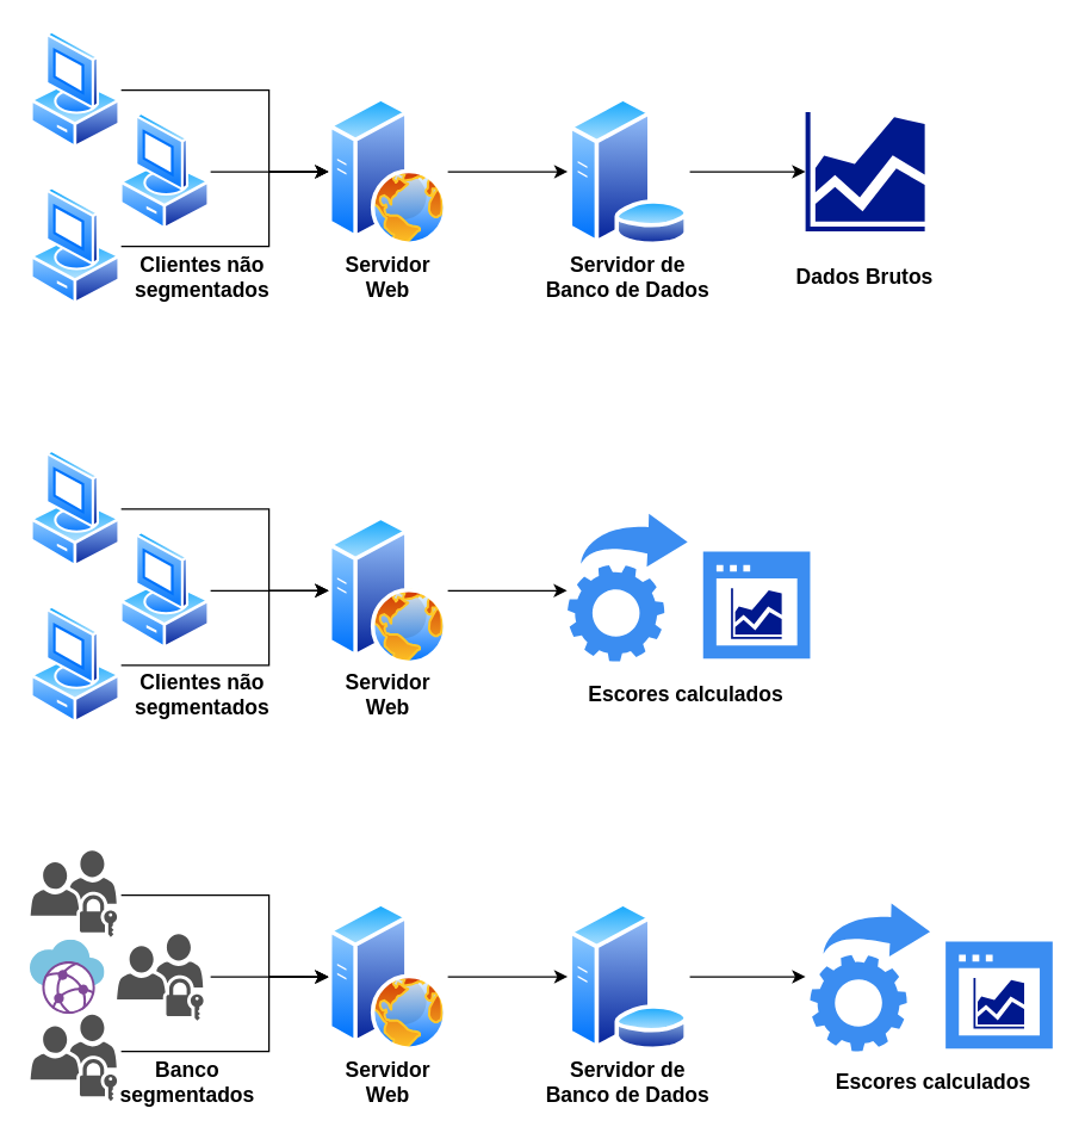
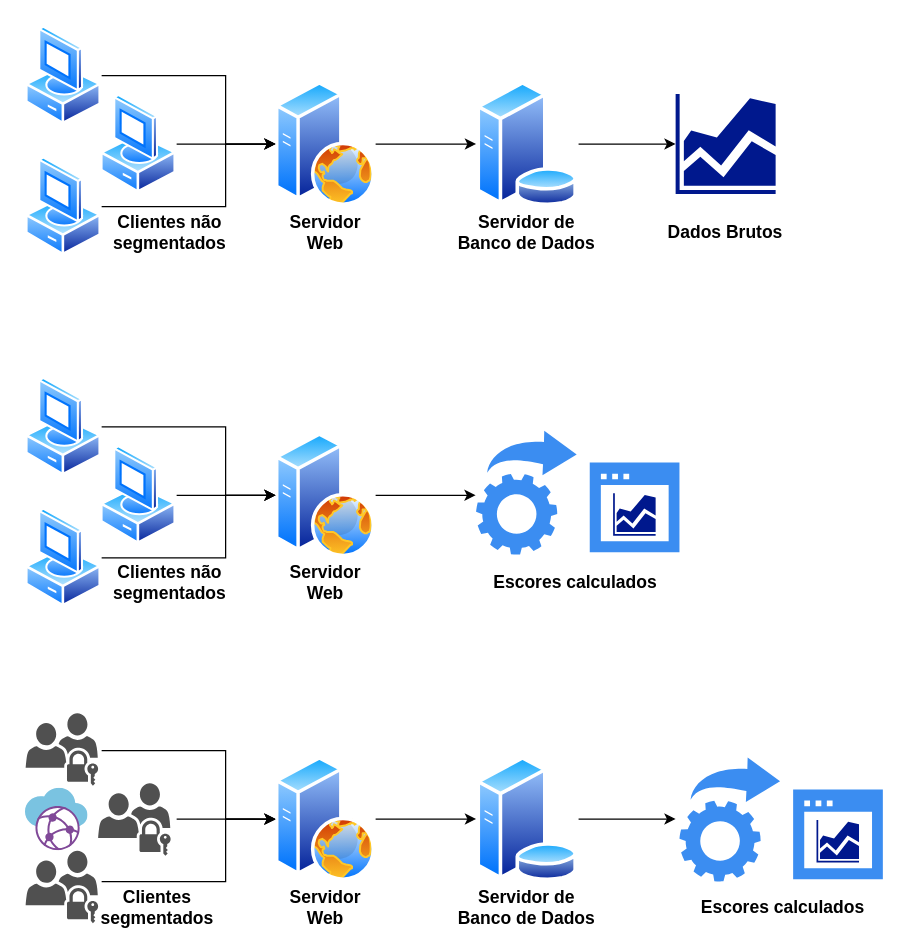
  <mxCell id="0" />
  <mxCell id="1" parent="0" />
  <mxCell id="2" style="edgeStyle=orthogonalEdgeStyle;rounded=0;orthogonalLoop=1;jettySize=auto;html=1;exitX=1;exitY=0.5;exitDx=0;exitDy=0;entryX=0;entryY=0.5;entryDx=0;entryDy=0;" edge="1" parent="1" source="7" target="4"><mxGeometry relative="1" as="geometry" /></mxCell>
  <mxCell id="3" style="edgeStyle=orthogonalEdgeStyle;rounded=0;orthogonalLoop=1;jettySize=auto;html=1;exitX=1;exitY=0.5;exitDx=0;exitDy=0;entryX=0;entryY=0.5;entryDx=0;entryDy=0;entryPerimeter=0;" edge="1" parent="1" source="4" target="8"><mxGeometry relative="1" as="geometry" /></mxCell>
  <mxCell id="4" value="" style="aspect=fixed;perimeter=ellipsePerimeter;html=1;align=center;shadow=0;dashed=0;spacingTop=3;image;image=img/lib/active_directory/database_server.svg;fontStyle=1" vertex="1" parent="1"><mxGeometry x="380.36" y="64.74" width="82" height="100" as="geometry" /></mxCell>
  <mxCell id="5" style="edgeStyle=orthogonalEdgeStyle;rounded=0;orthogonalLoop=1;jettySize=auto;html=1;exitX=1;exitY=0.5;exitDx=0;exitDy=0;entryX=0;entryY=0.5;entryDx=0;entryDy=0;strokeColor=#000000;" edge="1" parent="1" source="6" target="7"><mxGeometry relative="1" as="geometry"><Array as="points"><mxPoint x="180" y="60" /><mxPoint x="180" y="115" /></Array></mxGeometry></mxCell>
  <mxCell id="6" value="" style="aspect=fixed;perimeter=ellipsePerimeter;html=1;align=center;shadow=0;dashed=0;spacingTop=3;image;image=img/lib/active_directory/vista_client.svg;" vertex="1" parent="1"><mxGeometry x="20" y="20" width="60.81" height="80.01" as="geometry" /></mxCell>
  <mxCell id="7" value="" style="aspect=fixed;perimeter=ellipsePerimeter;html=1;align=center;shadow=0;dashed=0;spacingTop=3;image;image=img/lib/active_directory/web_server.svg;fontStyle=1;verticalAlign=top;labelBackgroundColor=#ffffff;horizontal=1;" vertex="1" parent="1"><mxGeometry x="220" y="64.75" width="80" height="100" as="geometry" /></mxCell>
  <mxCell id="8" value="" style="aspect=fixed;pointerEvents=1;shadow=0;dashed=0;html=1;strokeColor=none;labelPosition=center;verticalLabelPosition=bottom;verticalAlign=top;align=center;fillColor=#00188D;shape=mxgraph.mscae.general.graph;labelBackgroundColor=#ffffff;" vertex="1" parent="1"><mxGeometry x="540" y="74.74" width="80" height="80" as="geometry" /></mxCell>
  <mxCell id="9" value="" style="html=1;aspect=fixed;strokeColor=none;shadow=0;align=center;verticalAlign=top;fillColor=#3B8DF1;shape=mxgraph.gcp2.gear_arrow" vertex="1" parent="1"><mxGeometry x="380.36" y="344" width="162.71" height="99.25" as="geometry" /></mxCell>
  <mxCell id="10" style="edgeStyle=orthogonalEdgeStyle;rounded=0;orthogonalLoop=1;jettySize=auto;html=1;exitX=1;exitY=0.5;exitDx=0;exitDy=0;strokeColor=#000000;" edge="1" parent="1" source="11"><mxGeometry relative="1" as="geometry"><mxPoint x="380" y="395.75" as="targetPoint" /></mxGeometry></mxCell>
  <mxCell id="11" value="" style="aspect=fixed;perimeter=ellipsePerimeter;html=1;align=center;shadow=0;dashed=0;spacingTop=3;image;image=img/lib/active_directory/web_server.svg;fontStyle=1;verticalAlign=top;labelBackgroundColor=#ffffff;horizontal=1;" vertex="1" parent="1"><mxGeometry x="220" y="345.75" width="80" height="100" as="geometry" /></mxCell>
  <mxCell id="12" style="edgeStyle=orthogonalEdgeStyle;rounded=0;orthogonalLoop=1;jettySize=auto;html=1;exitX=1;exitY=0.5;exitDx=0;exitDy=0;strokeColor=#000000;entryX=0;entryY=0.5;entryDx=0;entryDy=0;" edge="1" parent="1" source="13" target="7"><mxGeometry relative="1" as="geometry"><mxPoint x="190" y="140" as="targetPoint" /><Array as="points"><mxPoint x="180" y="165" /><mxPoint x="180" y="115" /></Array></mxGeometry></mxCell>
  <mxCell id="13" value="" style="aspect=fixed;perimeter=ellipsePerimeter;html=1;align=center;shadow=0;dashed=0;spacingTop=3;image;image=img/lib/active_directory/vista_client.svg;" vertex="1" parent="1"><mxGeometry x="20" y="124.76" width="60.81" height="80.01" as="geometry" /></mxCell>
  <mxCell id="14" style="edgeStyle=orthogonalEdgeStyle;rounded=0;orthogonalLoop=1;jettySize=auto;html=1;exitX=1;exitY=0.5;exitDx=0;exitDy=0;entryX=0;entryY=0.5;entryDx=0;entryDy=0;strokeColor=#000000;" edge="1" parent="1" source="15" target="7"><mxGeometry relative="1" as="geometry" /></mxCell>
  <mxCell id="15" value="" style="aspect=fixed;perimeter=ellipsePerimeter;html=1;align=center;shadow=0;dashed=0;spacingTop=3;image;image=img/lib/active_directory/vista_client.svg;" vertex="1" parent="1"><mxGeometry x="80" y="74.74" width="60.81" height="80.01" as="geometry" /></mxCell>
  <mxCell id="16" style="edgeStyle=orthogonalEdgeStyle;rounded=0;orthogonalLoop=1;jettySize=auto;html=1;exitX=1;exitY=0.5;exitDx=0;exitDy=0;entryX=0;entryY=0.5;entryDx=0;entryDy=0;strokeColor=#000000;" edge="1" parent="1" source="17" target="11"><mxGeometry relative="1" as="geometry"><Array as="points"><mxPoint x="180" y="341" /><mxPoint x="180" y="396" /></Array></mxGeometry></mxCell>
  <mxCell id="17" value="" style="aspect=fixed;perimeter=ellipsePerimeter;html=1;align=center;shadow=0;dashed=0;spacingTop=3;image;image=img/lib/active_directory/vista_client.svg;" vertex="1" parent="1"><mxGeometry x="20" y="301" width="60.81" height="80.01" as="geometry" /></mxCell>
  <mxCell id="18" style="edgeStyle=orthogonalEdgeStyle;rounded=0;orthogonalLoop=1;jettySize=auto;html=1;exitX=1;exitY=0.5;exitDx=0;exitDy=0;entryX=0;entryY=0.5;entryDx=0;entryDy=0;strokeColor=#000000;" edge="1" parent="1" source="19" target="11"><mxGeometry relative="1" as="geometry"><Array as="points"><mxPoint x="180" y="446" /><mxPoint x="180" y="396" /></Array></mxGeometry></mxCell>
  <mxCell id="19" value="" style="aspect=fixed;perimeter=ellipsePerimeter;html=1;align=center;shadow=0;dashed=0;spacingTop=3;image;image=img/lib/active_directory/vista_client.svg;" vertex="1" parent="1"><mxGeometry x="20" y="405.76" width="60.81" height="80.01" as="geometry" /></mxCell>
  <mxCell id="20" style="edgeStyle=orthogonalEdgeStyle;rounded=0;orthogonalLoop=1;jettySize=auto;html=1;exitX=1;exitY=0.5;exitDx=0;exitDy=0;entryX=0;entryY=0.5;entryDx=0;entryDy=0;strokeColor=#000000;" edge="1" parent="1" source="21" target="11"><mxGeometry relative="1" as="geometry" /></mxCell>
  <mxCell id="21" value="" style="aspect=fixed;perimeter=ellipsePerimeter;html=1;align=center;shadow=0;dashed=0;spacingTop=3;image;image=img/lib/active_directory/vista_client.svg;" vertex="1" parent="1"><mxGeometry x="80" y="355.74" width="60.81" height="80.01" as="geometry" /></mxCell>
  <mxCell id="22" value="" style="aspect=fixed;pointerEvents=1;shadow=0;dashed=0;html=1;strokeColor=none;labelPosition=center;verticalLabelPosition=bottom;verticalAlign=top;align=center;fillColor=#00188D;shape=mxgraph.mscae.general.graph;labelBackgroundColor=#ffffff;" vertex="1" parent="1"><mxGeometry x="490" y="394" width="34" height="34" as="geometry" /></mxCell>
  <mxCell id="23" value="" style="aspect=fixed;html=1;points=[];align=center;image;fontSize=12;image=img/lib/mscae/aspect=fixed;html=1;perimeter=none;align=center;shadow=0;dashed=0;image;fontSize=12;image=img/lib/mscae/Virtual_WANs.svg;labelBackgroundColor=#ffffff;" vertex="1" parent="1"><mxGeometry x="20" y="630.13" width="50" height="50" as="geometry" /></mxCell>
  <mxCell id="24" style="edgeStyle=orthogonalEdgeStyle;rounded=0;orthogonalLoop=1;jettySize=auto;html=1;exitX=1;exitY=0.5;exitDx=0;exitDy=0;entryX=0;entryY=0.5;entryDx=0;entryDy=0;" edge="1" parent="1" source="28" target="26"><mxGeometry relative="1" as="geometry" /></mxCell>
  <mxCell id="25" style="edgeStyle=orthogonalEdgeStyle;rounded=0;orthogonalLoop=1;jettySize=auto;html=1;exitX=1;exitY=0.5;exitDx=0;exitDy=0;entryX=0;entryY=0.5;entryDx=0;entryDy=0;entryPerimeter=0;" edge="1" parent="1" source="26"><mxGeometry relative="1" as="geometry"><mxPoint x="540" y="654.74" as="targetPoint" /></mxGeometry></mxCell>
  <mxCell id="26" value="" style="aspect=fixed;perimeter=ellipsePerimeter;html=1;align=center;shadow=0;dashed=0;spacingTop=3;image;image=img/lib/active_directory/database_server.svg;fontStyle=1" vertex="1" parent="1"><mxGeometry x="380.36" y="604.74" width="82" height="100" as="geometry" /></mxCell>
  <mxCell id="27" style="edgeStyle=orthogonalEdgeStyle;rounded=0;orthogonalLoop=1;jettySize=auto;html=1;exitX=1;exitY=0.5;exitDx=0;exitDy=0;entryX=0;entryY=0.5;entryDx=0;entryDy=0;strokeColor=#000000;" edge="1" parent="1" target="28"><mxGeometry relative="1" as="geometry"><Array as="points"><mxPoint x="180" y="600" /><mxPoint x="180" y="655" /></Array><mxPoint x="80.81" y="600.005" as="sourcePoint" /></mxGeometry></mxCell>
  <mxCell id="28" value="" style="aspect=fixed;perimeter=ellipsePerimeter;html=1;align=center;shadow=0;dashed=0;spacingTop=3;image;image=img/lib/active_directory/web_server.svg;fontStyle=1;verticalAlign=top;labelBackgroundColor=#ffffff;horizontal=1;" vertex="1" parent="1"><mxGeometry x="220" y="604.75" width="80" height="100" as="geometry" /></mxCell>
  <mxCell id="29" style="edgeStyle=orthogonalEdgeStyle;rounded=0;orthogonalLoop=1;jettySize=auto;html=1;exitX=1;exitY=0.5;exitDx=0;exitDy=0;strokeColor=#000000;entryX=0;entryY=0.5;entryDx=0;entryDy=0;" edge="1" parent="1" target="28"><mxGeometry relative="1" as="geometry"><mxPoint x="190" y="680" as="targetPoint" /><Array as="points"><mxPoint x="180" y="705" /><mxPoint x="180" y="655" /></Array><mxPoint x="80.81" y="704.765" as="sourcePoint" /></mxGeometry></mxCell>
  <mxCell id="30" style="edgeStyle=orthogonalEdgeStyle;rounded=0;orthogonalLoop=1;jettySize=auto;html=1;exitX=1;exitY=0.5;exitDx=0;exitDy=0;strokeColor=#000000;" edge="1" parent="1"><mxGeometry relative="1" as="geometry"><mxPoint x="140.81" y="654.745" as="sourcePoint" /><mxPoint x="220" y="655" as="targetPoint" /><Array as="points"><mxPoint x="180" y="655" /><mxPoint x="220" y="655" /></Array></mxGeometry></mxCell>
  <mxCell id="31" value="" style="html=1;aspect=fixed;strokeColor=none;shadow=0;align=center;verticalAlign=top;fillColor=#3B8DF1;shape=mxgraph.gcp2.gear_arrow" vertex="1" parent="1"><mxGeometry x="543.07" y="605.5" width="162.71" height="99.25" as="geometry" /></mxCell>
  <mxCell id="32" value="" style="aspect=fixed;pointerEvents=1;shadow=0;dashed=0;html=1;strokeColor=none;labelPosition=center;verticalLabelPosition=bottom;verticalAlign=top;align=center;fillColor=#00188D;shape=mxgraph.mscae.general.graph;labelBackgroundColor=#ffffff;" vertex="1" parent="1"><mxGeometry x="652.71" y="655.5" width="34" height="34" as="geometry" /></mxCell>
  <mxCell id="33" value="" style="pointerEvents=1;shadow=0;dashed=0;html=1;strokeColor=none;fillColor=#505050;labelPosition=center;verticalLabelPosition=bottom;verticalAlign=top;outlineConnect=0;align=center;shape=mxgraph.office.users.universal_security_group;labelBackgroundColor=#ffffff;" vertex="1" parent="1"><mxGeometry x="20" y="570" width="58" height="58" as="geometry" /></mxCell>
  <mxCell id="34" value="" style="pointerEvents=1;shadow=0;dashed=0;html=1;strokeColor=none;fillColor=#505050;labelPosition=center;verticalLabelPosition=bottom;verticalAlign=top;outlineConnect=0;align=center;shape=mxgraph.office.users.universal_security_group;labelBackgroundColor=#ffffff;" vertex="1" parent="1"><mxGeometry x="78" y="626.13" width="58" height="58" as="geometry" /></mxCell>
  <mxCell id="35" value="" style="pointerEvents=1;shadow=0;dashed=0;html=1;strokeColor=none;fillColor=#505050;labelPosition=center;verticalLabelPosition=bottom;verticalAlign=top;outlineConnect=0;align=center;shape=mxgraph.office.users.universal_security_group;labelBackgroundColor=#ffffff;" vertex="1" parent="1"><mxGeometry x="20" y="680" width="58" height="58" as="geometry" /></mxCell>
  <mxCell id="36" value="&lt;b style=&quot;font-size: 14px&quot;&gt;Clientes não segmentados&lt;/b&gt;" style="text;html=1;strokeColor=none;fillColor=none;align=center;verticalAlign=middle;whiteSpace=wrap;rounded=0;labelBackgroundColor=#ffffff;fontSize=14;" vertex="1" parent="1"><mxGeometry x="110" y="180" width="50.81" height="10" as="geometry" /></mxCell>
  <mxCell id="37" value="&lt;b style=&quot;font-size: 14px&quot;&gt;Servidor Web&lt;/b&gt;" style="text;html=1;strokeColor=none;fillColor=none;align=center;verticalAlign=middle;whiteSpace=wrap;rounded=0;labelBackgroundColor=#ffffff;fontSize=14;" vertex="1" parent="1"><mxGeometry x="220" y="180" width="80" height="10" as="geometry" /></mxCell>
  <mxCell id="38" value="&lt;b style=&quot;font-size: 14px&quot;&gt;Servidor de Banco de Dados&lt;/b&gt;" style="text;html=1;strokeColor=none;fillColor=none;align=center;verticalAlign=middle;whiteSpace=wrap;rounded=0;labelBackgroundColor=#ffffff;fontSize=14;" vertex="1" parent="1"><mxGeometry x="361.36" y="175" width="120" height="20" as="geometry" /></mxCell>
  <mxCell id="39" value="&lt;b style=&quot;font-size: 14px&quot;&gt;Dados Brutos&lt;/b&gt;" style="text;html=1;strokeColor=none;fillColor=none;align=center;verticalAlign=middle;whiteSpace=wrap;rounded=0;labelBackgroundColor=#ffffff;fontSize=14;" vertex="1" parent="1"><mxGeometry x="520" y="175" width="120" height="20" as="geometry" /></mxCell>
  <mxCell id="40" value="&lt;b style=&quot;font-size: 14px&quot;&gt;Servidor Web&lt;/b&gt;" style="text;html=1;strokeColor=none;fillColor=none;align=center;verticalAlign=middle;whiteSpace=wrap;rounded=0;labelBackgroundColor=#ffffff;fontSize=14;" vertex="1" parent="1"><mxGeometry x="220" y="455" width="80" height="20" as="geometry" /></mxCell>
  <mxCell id="41" value="&lt;b style=&quot;font-size: 14px&quot;&gt;Escores calculados&lt;/b&gt;" style="text;html=1;strokeColor=none;fillColor=none;align=center;verticalAlign=middle;whiteSpace=wrap;rounded=0;labelBackgroundColor=#ffffff;fontSize=14;" vertex="1" parent="1"><mxGeometry x="380" y="455" width="160" height="20" as="geometry" /></mxCell>
  <mxCell id="42" value="&lt;b style=&quot;font-size: 14px&quot;&gt;Clientes não segmentados&lt;/b&gt;" style="text;html=1;strokeColor=none;fillColor=none;align=center;verticalAlign=middle;whiteSpace=wrap;rounded=0;labelBackgroundColor=#ffffff;fontSize=14;" vertex="1" parent="1"><mxGeometry x="110" y="460" width="50.81" height="10" as="geometry" /></mxCell>
- <mxCell id="43" value="&lt;b style=&quot;font-size: 14px&quot;&gt;Banco&lt;br&gt;segmentados&lt;/b&gt;" style="text;html=1;strokeColor=none;fillColor=none;align=center;verticalAlign=middle;whiteSpace=wrap;rounded=0;labelBackgroundColor=#ffffff;fontSize=14;" vertex="1" parent="1"><mxGeometry x="100" y="720" width="50.81" height="10" as="geometry" /></mxCell>
+ <mxCell id="43" value="&lt;b style=&quot;font-size: 14px&quot;&gt;Clientes&lt;br&gt;segmentados&lt;/b&gt;" style="text;html=1;strokeColor=none;fillColor=none;align=center;verticalAlign=middle;whiteSpace=wrap;rounded=0;labelBackgroundColor=#ffffff;fontSize=14;" vertex="1" parent="1"><mxGeometry x="100" y="720" width="50.81" height="10" as="geometry" /></mxCell>
  <mxCell id="44" value="&lt;b style=&quot;font-size: 14px&quot;&gt;Servidor Web&lt;/b&gt;" style="text;html=1;strokeColor=none;fillColor=none;align=center;verticalAlign=middle;whiteSpace=wrap;rounded=0;labelBackgroundColor=#ffffff;fontSize=14;" vertex="1" parent="1"><mxGeometry x="220" y="715" width="80" height="20" as="geometry" /></mxCell>
  <mxCell id="45" value="&lt;b style=&quot;font-size: 14px&quot;&gt;Escores calculados&lt;/b&gt;" style="text;html=1;strokeColor=none;fillColor=none;align=center;verticalAlign=middle;whiteSpace=wrap;rounded=0;labelBackgroundColor=#ffffff;fontSize=14;" vertex="1" parent="1"><mxGeometry x="545.78" y="715" width="160" height="20" as="geometry" /></mxCell>
  <mxCell id="46" value="&lt;b style=&quot;font-size: 14px&quot;&gt;Servidor de Banco de Dados&lt;/b&gt;" style="text;html=1;strokeColor=none;fillColor=none;align=center;verticalAlign=middle;whiteSpace=wrap;rounded=0;labelBackgroundColor=#ffffff;fontSize=14;" vertex="1" parent="1"><mxGeometry x="361.36" y="715" width="120" height="20" as="geometry" /></mxCell>
